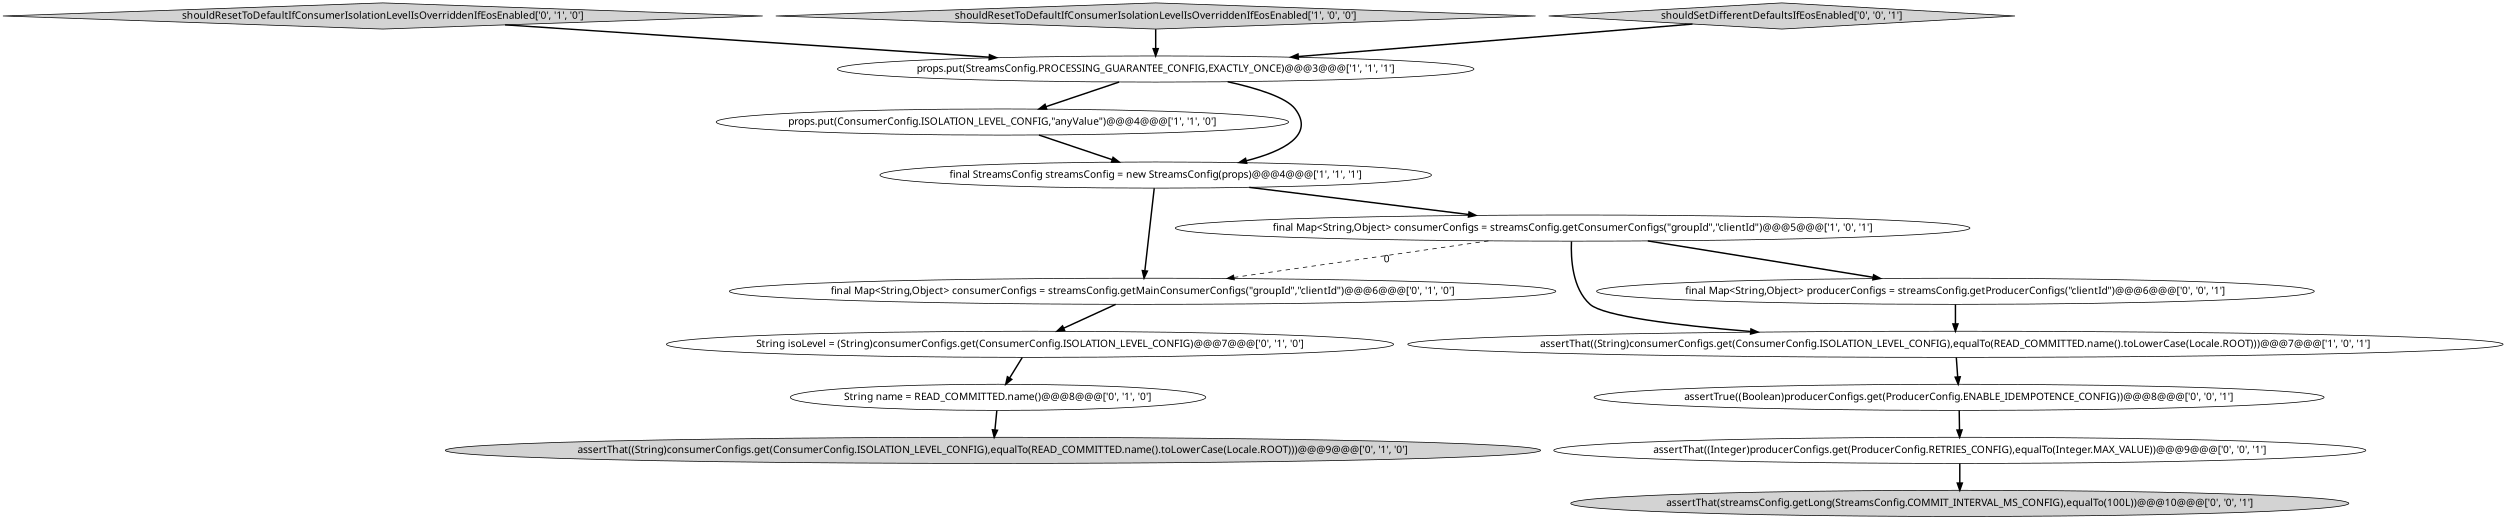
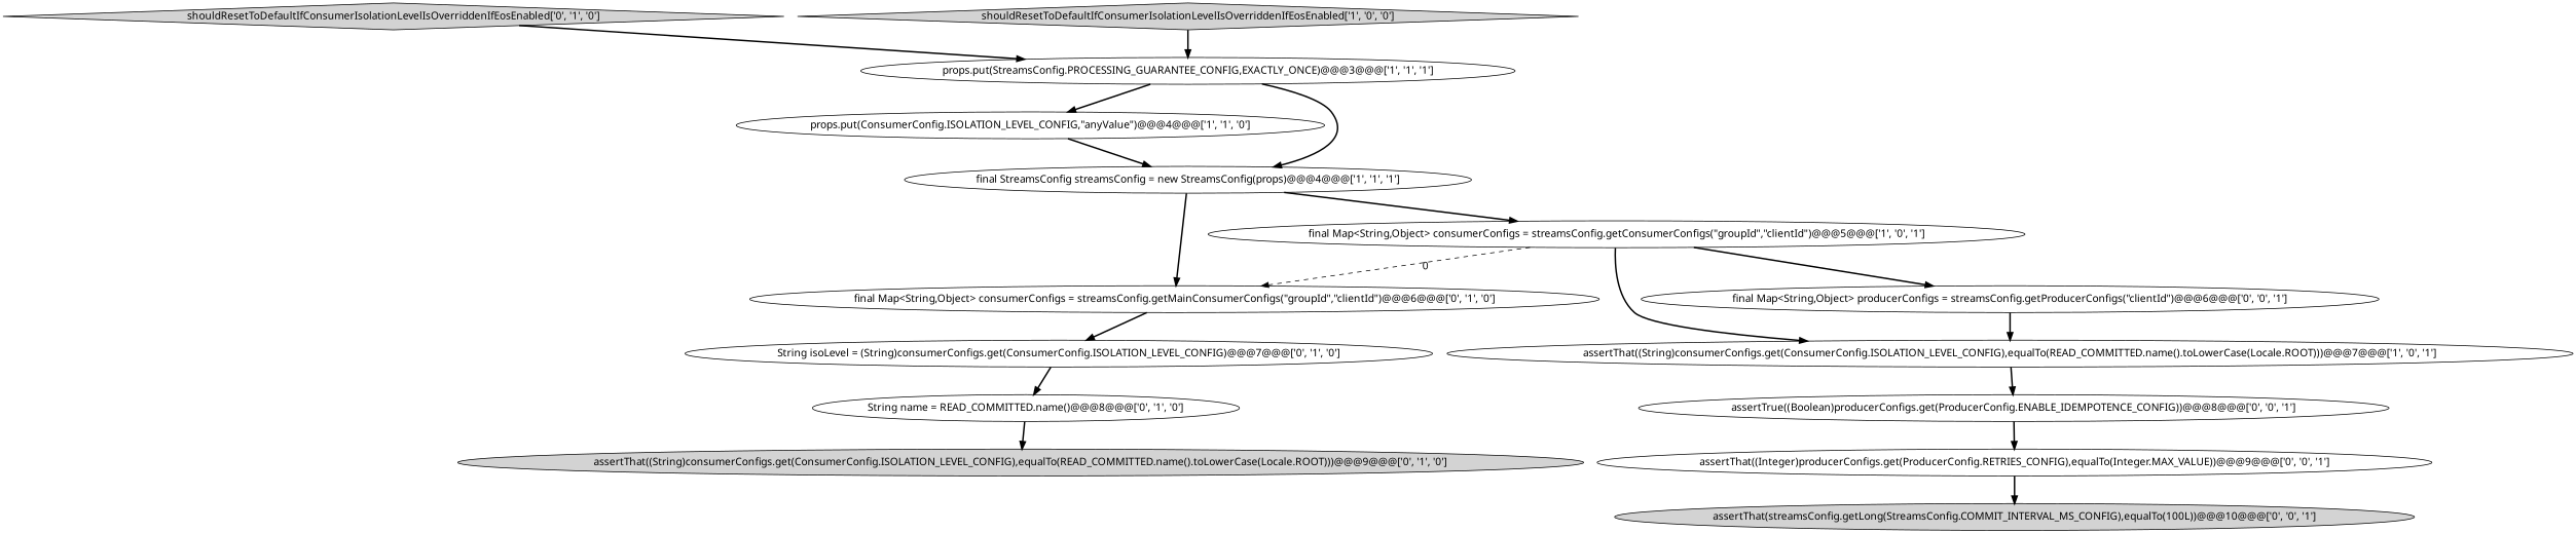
  digraph {
    fontname="Noto Sans"
    node [fillcolor=white shape=ellipse style=filled fontname="Noto Sans"]
    edge [style=bold fontname="Noto Sans"]
    n1 [fillcolor=lightgray label="assertThat((String)consumerConfigs.get(ConsumerConfig.ISOLATION_LEVEL_CONFIG),equalTo(READ_COMMITTED.name().toLowerCase(Locale.ROOT)))@@@9@@@['0', '1', '0']"]
    n2 [label="props.put(StreamsConfig.PROCESSING_GUARANTEE_CONFIG,EXACTLY_ONCE)@@@3@@@['1', '1', '1']"]
    n3 [label="props.put(ConsumerConfig.ISOLATION_LEVEL_CONFIG,\"anyValue\")@@@4@@@['1', '1', '0']"]
    n4 [label="final StreamsConfig streamsConfig = new StreamsConfig(props)@@@4@@@['1', '1', '1']"]
    n5 [label="assertTrue((Boolean)producerConfigs.get(ProducerConfig.ENABLE_IDEMPOTENCE_CONFIG))@@@8@@@['0', '0', '1']"]
    n6 [label="assertThat((Integer)producerConfigs.get(ProducerConfig.RETRIES_CONFIG),equalTo(Integer.MAX_VALUE))@@@9@@@['0', '0', '1']"]
    n7 [label="assertThat((String)consumerConfigs.get(ConsumerConfig.ISOLATION_LEVEL_CONFIG),equalTo(READ_COMMITTED.name().toLowerCase(Locale.ROOT)))@@@7@@@['1', '0', '1']"]
    n8 [label="String isoLevel = (String)consumerConfigs.get(ConsumerConfig.ISOLATION_LEVEL_CONFIG)@@@7@@@['0', '1', '0']"]
    n9 [label="String name = READ_COMMITTED.name()@@@8@@@['0', '1', '0']"]
    n10 [label="final Map<String,Object> consumerConfigs = streamsConfig.getMainConsumerConfigs(\"groupId\",\"clientId\")@@@6@@@['0', '1', '0']"]
    n11 [fillcolor=lightgray label="shouldResetToDefaultIfConsumerIsolationLevelIsOverriddenIfEosEnabled['0', '1', '0']" shape=diamond]
    n12 [fillcolor=lightgray label="assertThat(streamsConfig.getLong(StreamsConfig.COMMIT_INTERVAL_MS_CONFIG),equalTo(100L))@@@10@@@['0', '0', '1']"]
    n13 [label="final Map<String,Object> consumerConfigs = streamsConfig.getConsumerConfigs(\"groupId\",\"clientId\")@@@5@@@['1', '0', '1']"]
    n14 [label="final Map<String,Object> producerConfigs = streamsConfig.getProducerConfigs(\"clientId\")@@@6@@@['0', '0', '1']"]
    n15 [fillcolor=lightgray label="shouldResetToDefaultIfConsumerIsolationLevelIsOverriddenIfEosEnabled['1', '0', '0']" shape=diamond]
-   n16 [fillcolor=lightgray label="shouldSetDifferentDefaultsIfEosEnabled['0', '0', '1']" shape=diamond]
    n2 -> n3
    n2 -> n4
    n3 -> n4
    n4 -> n10
    n4 -> n13
    n5 -> n6
    n6 -> n12
    n7 -> n5
    n8 -> n9
    n9 -> n1
    n10 -> n8
    n11 -> n2
    n13 -> n7
    n13 -> n10 [label=0 style=dashed]
    n13 -> n14
    n14 -> n7
    n15 -> n2
-   n16 -> n2
  }
